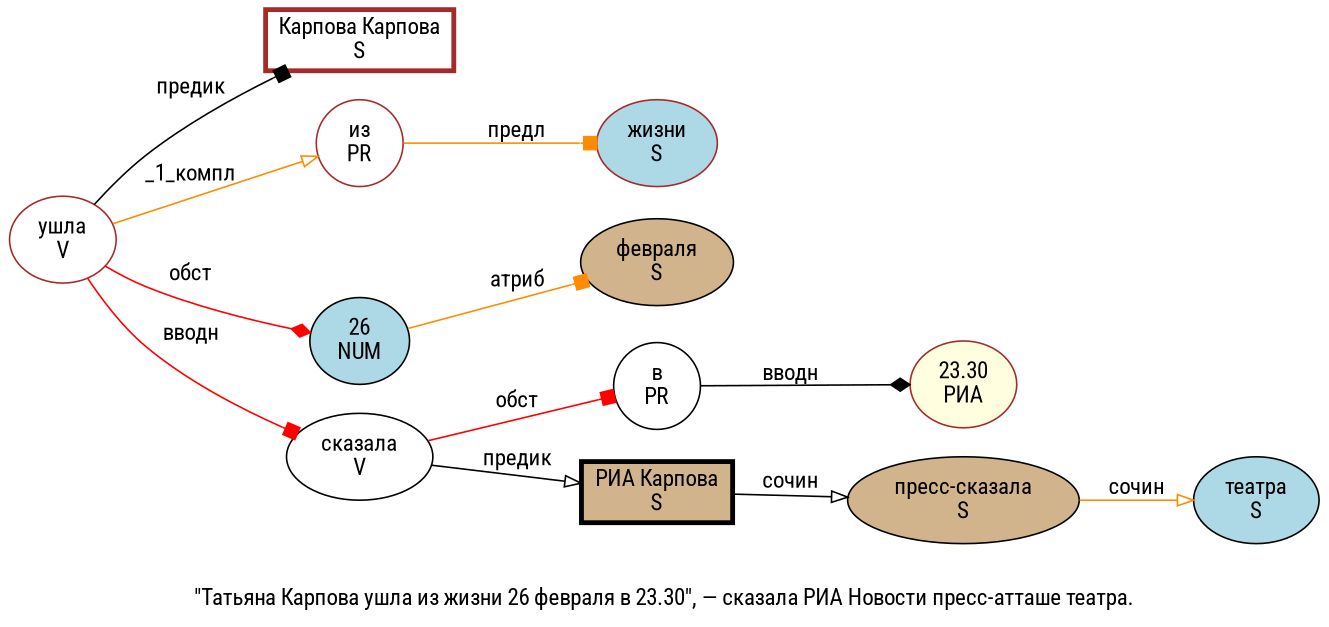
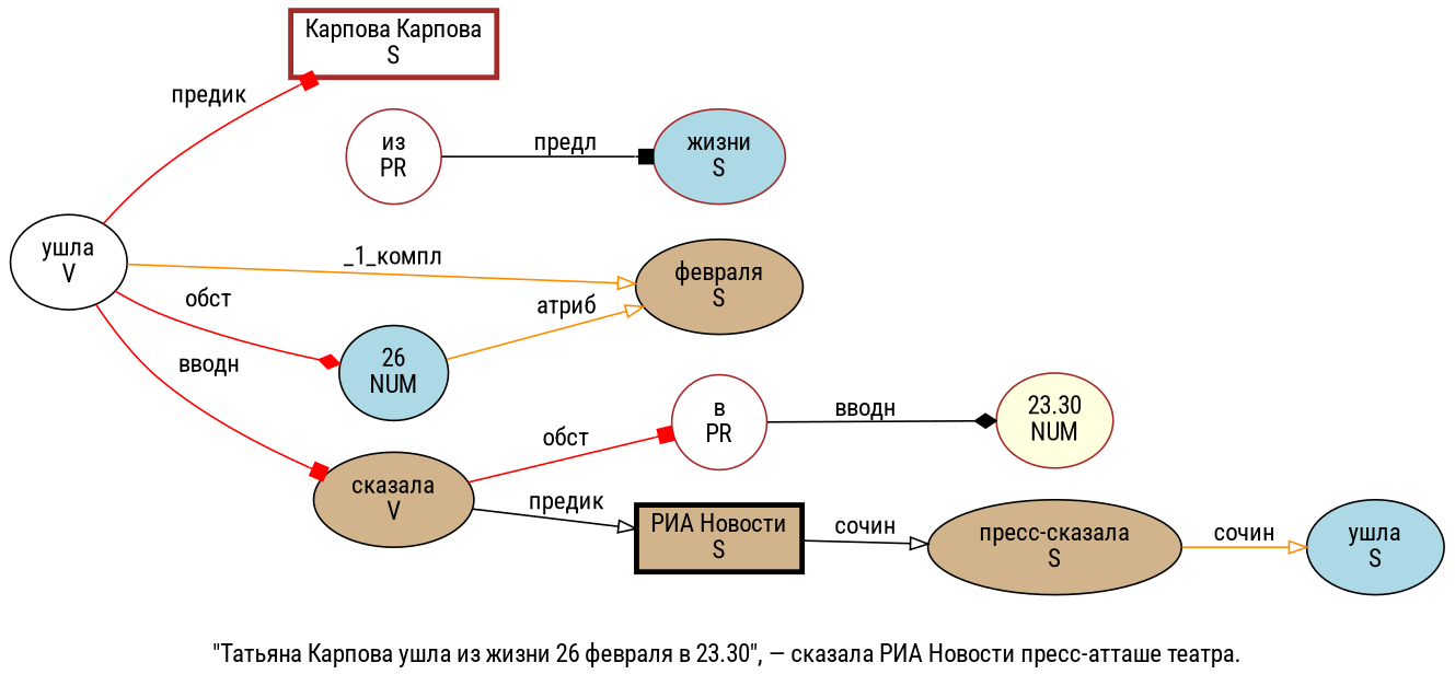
  digraph {
    fontname="Roboto Condensed"
    label="\"Татьяна Карпова ушла из жизни 26 февраля в 23.30\", — сказала РИА Новости пресс-атташе театра."
    rankdir=LR
    node [color=black fillcolor=white fontname="Roboto Condensed" penwidth=1 shape=ellipse style=filled]
    edge [arrowhead=box color=red fontname="Roboto Condensed"]
    n1 [color=brown label="Карпова Карпова\nS" penwidth=3 shape=box]
-   n2 [color=brown label="ушла\nV"]
+   n2 [label="ушла\nV"]
    n3 [color=brown label="из\nPR"]
    n4 [fillcolor=lightblue label="26\nNUM"]
-   n5 [label="сказала\nV"]
+   n5 [fillcolor=tan label="сказала\nV"]
    n6 [color=brown fillcolor=lightblue label="жизни\nS"]
    n7 [fillcolor=tan label="февраля\nS"]
-   n8 [label="в\nPR"]
-   n9 [fillcolor=tan label="РИА Карпова\nS" penwidth=3 shape=box]
-   n10 [color=brown fillcolor=lightyellow label="23.30\nРИА"]
+   n8 [color=brown label="в\nPR"]
+   n9 [fillcolor=tan label="РИА Новости\nS" penwidth=3 shape=box]
+   n10 [color=brown fillcolor=lightyellow label="23.30\nNUM"]
    n11 [fillcolor=tan label="пресс-сказала\nS"]
-   n12 [fillcolor=lightblue label="театра\nS"]
-   n2 -> n1 [color=black label="предик"]
-   n2 -> n3 [arrowhead=onormal color=darkorange label="_1_компл"]
+   n12 [fillcolor=lightblue label="ушла\nS"]
+   n2 -> n1 [label="предик"]
+   n2 -> n7 [arrowhead=onormal color=darkorange label="_1_компл"]
    n2 -> n4 [arrowhead=diamond label="обст"]
    n2 -> n5 [label="вводн"]
-   n3 -> n6 [color=darkorange label="предл"]
-   n4 -> n7 [color=darkorange label="атриб"]
+   n3 -> n6 [color=black label="предл"]
+   n4 -> n7 [arrowhead=onormal color=darkorange label="атриб"]
    n5 -> n8 [label="обст"]
    n5 -> n9 [arrowhead=onormal color=black label="предик"]
    n8 -> n10 [arrowhead=diamond color=black label="вводн"]
    n9 -> n11 [arrowhead=onormal color=black label="сочин"]
    n11 -> n12 [arrowhead=onormal color=darkorange label="сочин"]
  }
